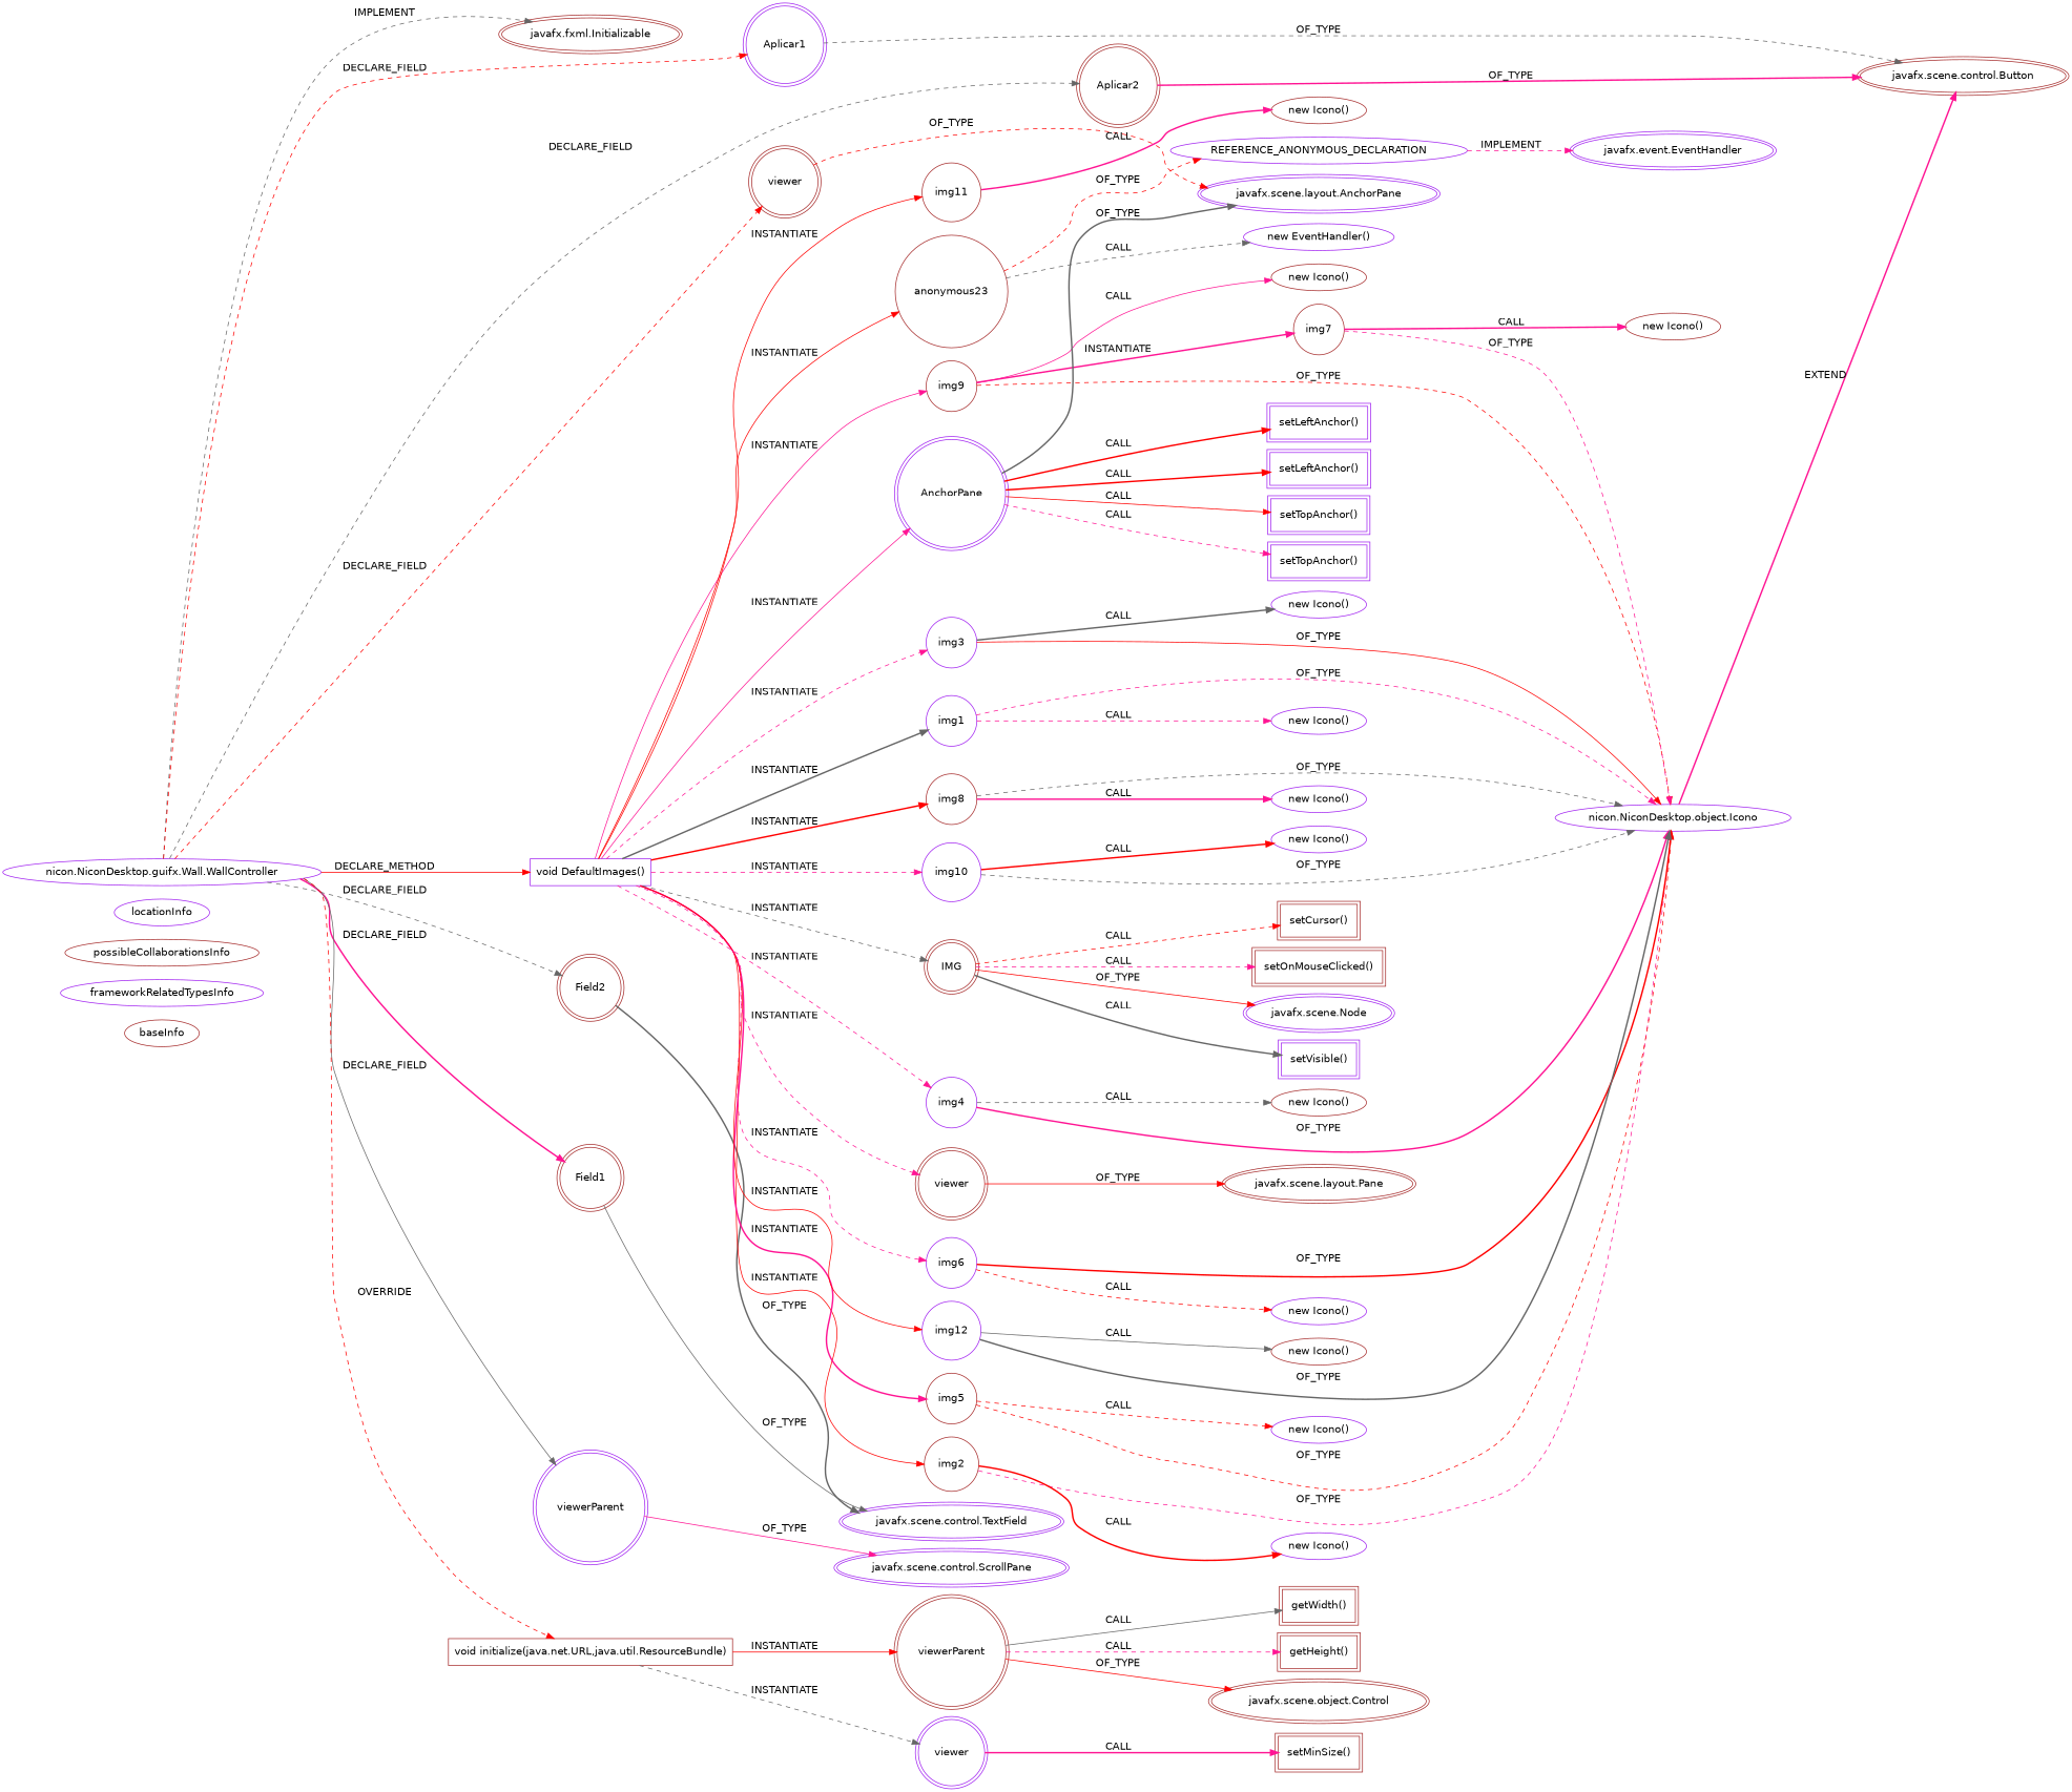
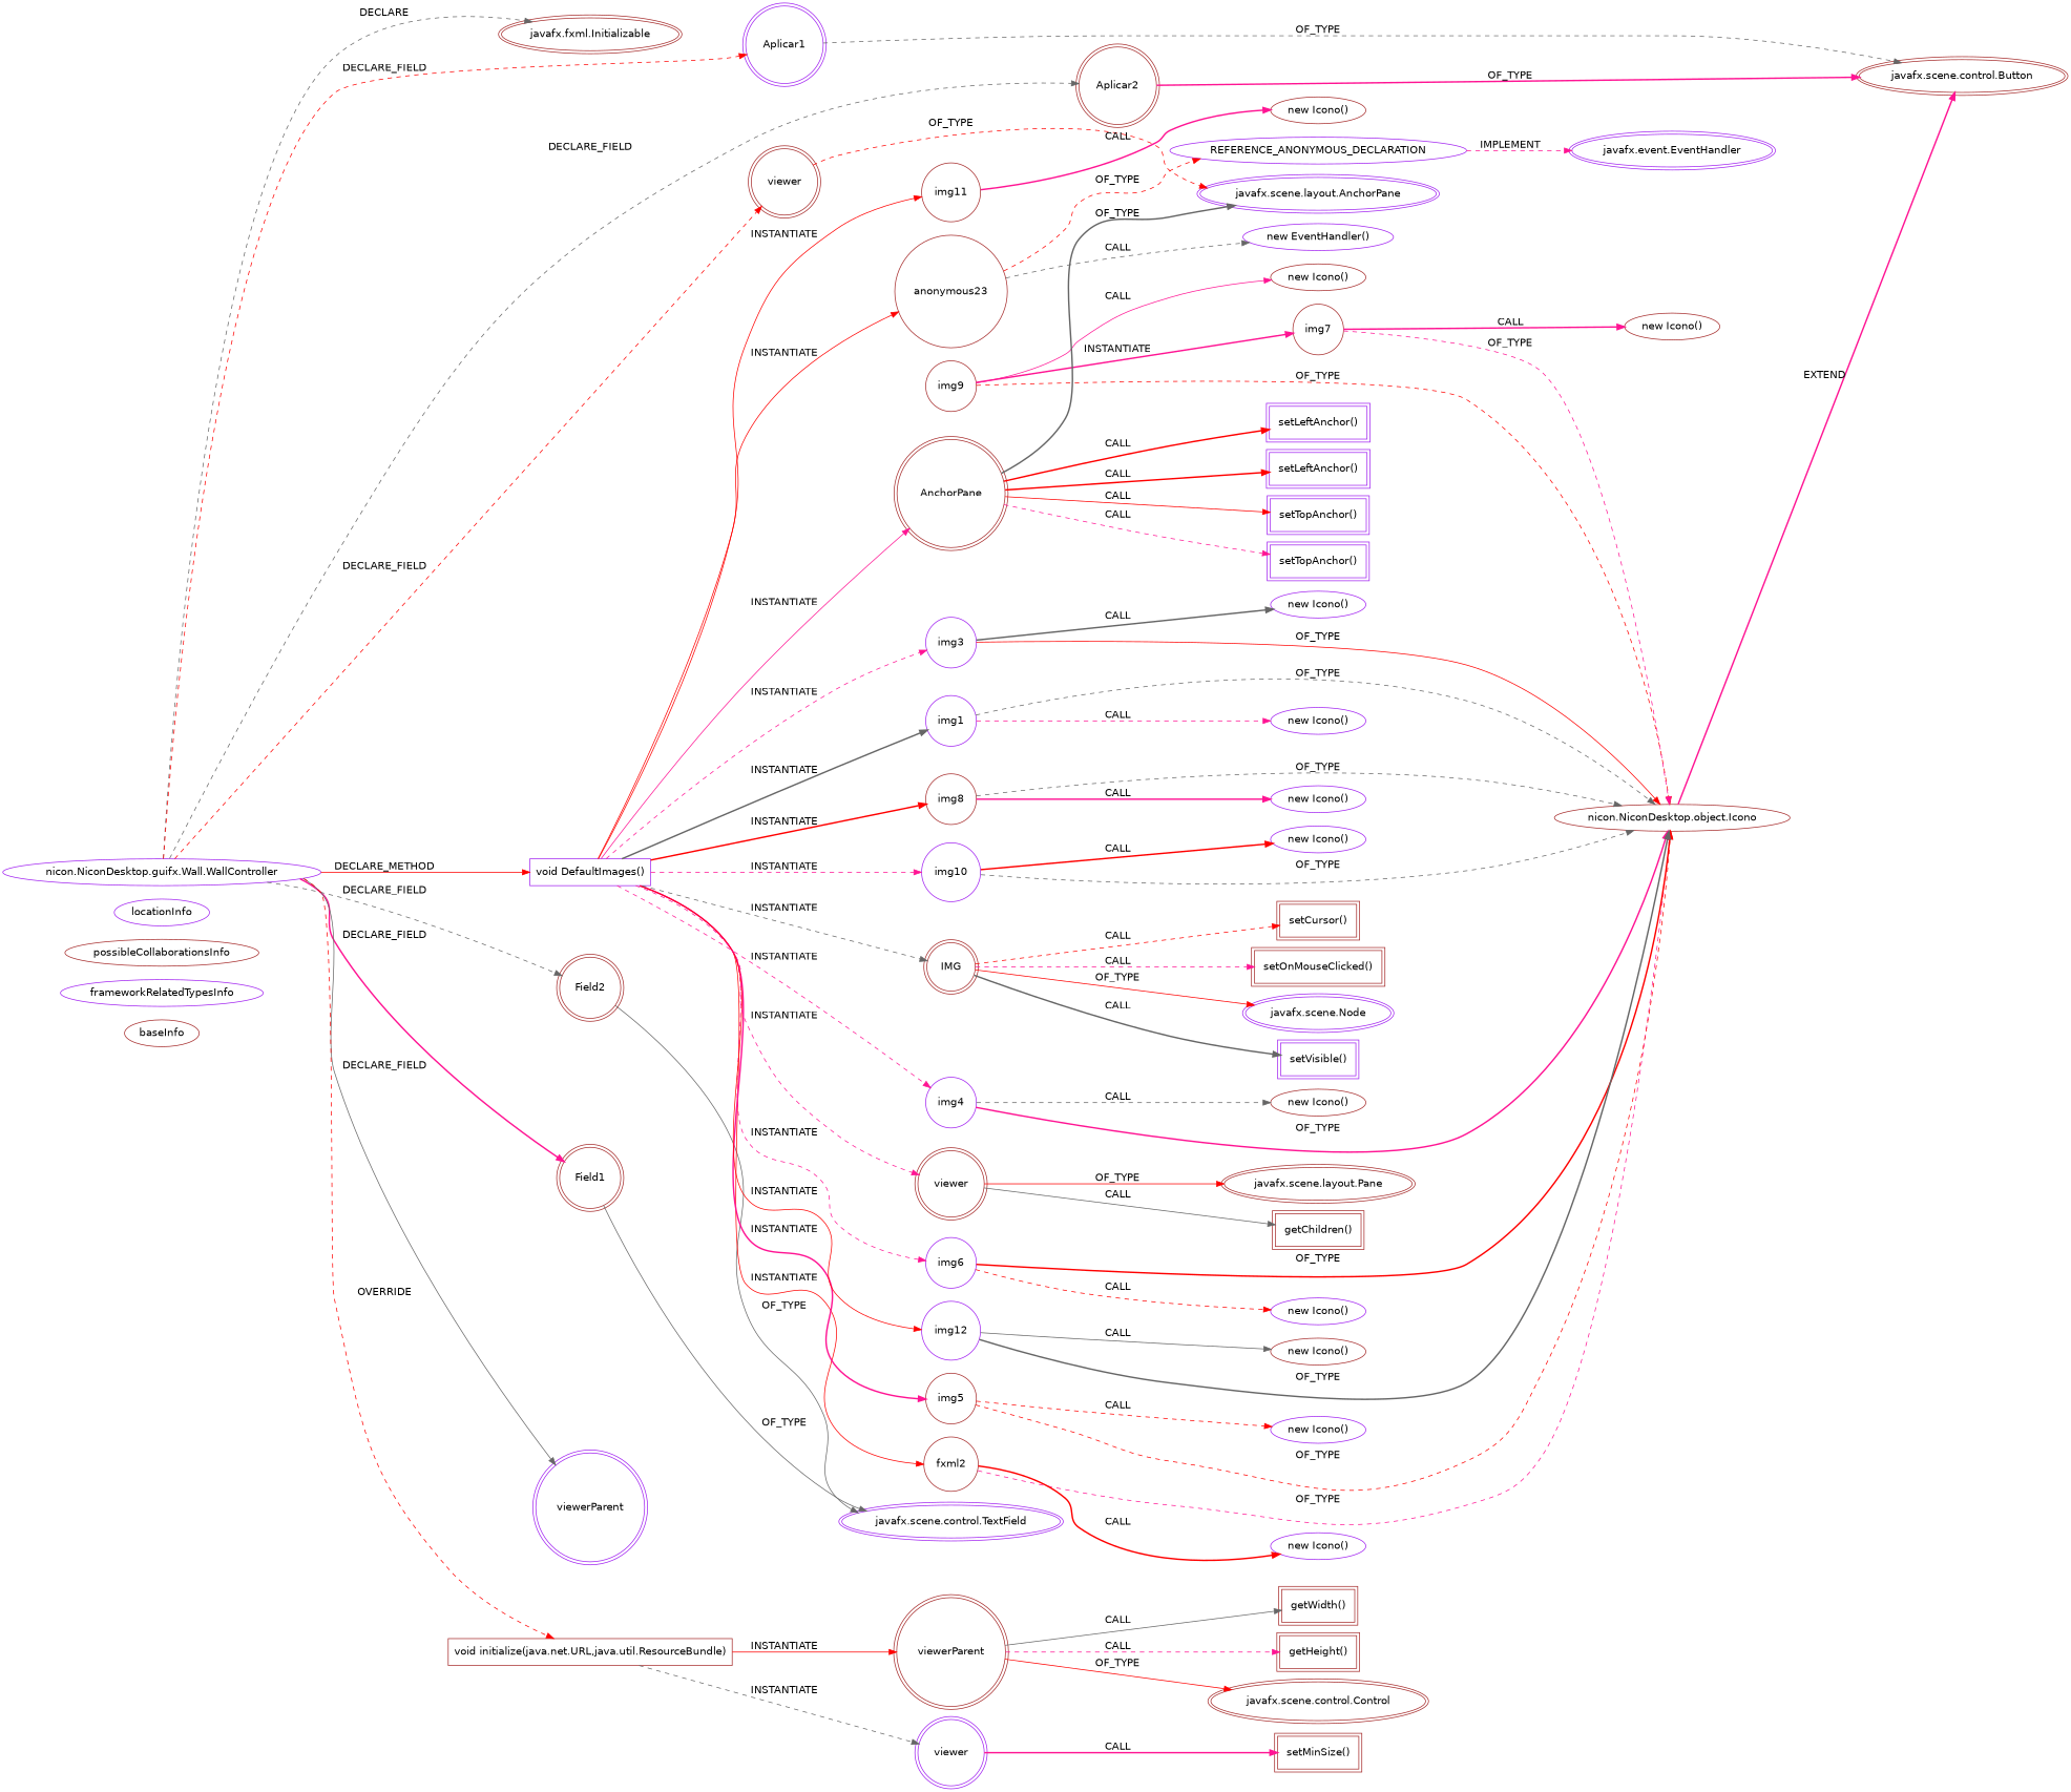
  digraph {
    fontname="DejaVu Sans"
    rankdir=LR
    node [color=brown fontname="DejaVu Sans" isFrameworkType=false vertexType=VARIABLE_EXPRESION]
    edge [color=red fontname="DejaVu Sans" style=dashed]
    baseInfo [category=extension_graph graphId=2571 isAnonymous=false possibleRelation=true isFrameworkType="" vertexType=""]
    frameworkRelatedTypesInfo [0="javafx.fxml.Initializable" color=purple isFrameworkType="" vertexType=""]
    possibleCollaborationsInfo [0="2571~CLIENT_METHOD_DECLARATION-INSTANTIATION-~javafx.fxml.Initializable ~javafx.event.EventHandler ~false~true" 1="2571~CLIENT_METHOD_DECLARATION-INSTANTIATION-CLIENT_METHOD_DECLARATION-INSTANTIATION-CLIENT_METHOD_DECLARATION-INSTANTIATION-CLIENT_METHOD_DECLARATION-INSTANTIATION-CLIENT_METHOD_DECLARATION-INSTANTIATION-CLIENT_METHOD_DECLARATION-INSTANTIATION-CLIENT_METHOD_DECLARATION-INSTANTIATION-CLIENT_METHOD_DECLARATION-INSTANTIATION-CLIENT_METHOD_DECLARATION-INSTANTIATION-CLIENT_METHOD_DECLARATION-INSTANTIATION-CLIENT_METHOD_DECLARATION-INSTANTIATION-CLIENT_METHOD_DECLARATION-INSTANTIATION-~javafx.fxml.Initializable ~javafx.scene.control.Button ~false~false" isFrameworkType="" vertexType=""]
    locationInfo [color=purple contextSignature=WallController filePath="/dony1990-ProsDesktop/ProsDesktop-master/src/nicon/NiconDesktop/guifx/Wall/WallController.java" graphId=2571 projectName="dony1990-ProsDesktop" isFrameworkType="" vertexType=""]
    n5 [color=purple label="nicon.NiconDesktop.guifx.Wall.WallController" vertexType=ROOT_CLIENT_CLASS_DECLARATION]
    n6 [isFrameworkType=true label="javafx.fxml.Initializable" peripheries=2 vertexType=FRAMEWORK_INTERFACE_TYPE]
    n7 [color=purple isFrameworkType=true label=Aplicar1 peripheries=2 shape=circle vertexType=FIELD_DECLARATION]
    n8 [isFrameworkType=true label=Aplicar2 peripheries=2 shape=circle vertexType=FIELD_DECLARATION]
    n9 [isFrameworkType=true label=Field1 peripheries=2 shape=circle vertexType=FIELD_DECLARATION]
    n10 [isFrameworkType=true label=Field2 peripheries=2 shape=circle vertexType=FIELD_DECLARATION]
    n11 [isFrameworkType=true label=viewer peripheries=2 shape=circle vertexType=FIELD_DECLARATION]
    n12 [color=purple isFrameworkType=true label=viewerParent peripheries=2 shape=circle vertexType=FIELD_DECLARATION]
    n13 [label="void initialize(java.net.URL,java.util.ResourceBundle)" shape=box vertexType=OVERRIDING_METHOD_DECLARATION]
    n14 [color=purple label="void DefaultImages()" shape=box vertexType=CLIENT_METHOD_DECLARATION]
    n15 [isFrameworkType=true label="javafx.scene.control.Button" peripheries=2 vertexType=FRAMEWORK_CLASS_TYPE]
    n16 [color=purple isFrameworkType=true label="javafx.scene.control.TextField" peripheries=2 vertexType=FRAMEWORK_CLASS_TYPE]
    n17 [color=purple isFrameworkType=true label="javafx.scene.layout.AnchorPane" peripheries=2 vertexType=FRAMEWORK_CLASS_TYPE]
-   n18 [color=purple isFrameworkType=true label="javafx.scene.control.ScrollPane" peripheries=2 vertexType=FRAMEWORK_CLASS_TYPE]
    n19 [color=purple isFrameworkType=true label=viewer peripheries=2 shape=circle]
    n20 [isFrameworkType=true label=viewerParent peripheries=2 shape=circle]
    n21 [color=purple label=img1 shape=circle]
-   n22 [label=img2 shape=circle]
+   n22 [label=fxml2 shape=circle]
    n23 [color=purple label=img3 shape=circle]
    n24 [color=purple label=img4 shape=circle]
    n25 [label=img5 shape=circle]
    n26 [color=purple label=img6 shape=circle]
    n27 [label=img8 shape=circle]
    n28 [label=img9 shape=circle]
    n29 [color=purple label=img10 shape=circle]
    n30 [label=img11 shape=circle]
    n31 [color=purple label=img12 shape=circle]
-   n32 [color=purple isFrameworkType=true label=AnchorPane peripheries=2 shape=circle]
+   n32 [isFrameworkType=true label=AnchorPane peripheries=2 shape=circle]
    n33 [isFrameworkType=true label=IMG peripheries=2 shape=circle]
    n34 [label=anonymous23 shape=circle]
    n35 [isFrameworkType=true label=viewer peripheries=2 shape=circle]
    n36 [isFrameworkType=true label="setMinSize()" peripheries=2 shape=box vertexType=INSIDE_CALL]
-   n37 [isFrameworkType=true label="javafx.scene.object.Control" peripheries=2 vertexType=FRAMEWORK_CLASS_TYPE]
+   n37 [isFrameworkType=true label="javafx.scene.control.Control" peripheries=2 vertexType=FRAMEWORK_CLASS_TYPE]
    n38 [isFrameworkType=true label="getWidth()" peripheries=2 shape=box vertexType=INSIDE_CALL]
    n39 [isFrameworkType=true label="getHeight()" peripheries=2 shape=box vertexType=INSIDE_CALL]
-   n40 [color=purple label="nicon.NiconDesktop.object.Icono" vertexType=REFERENCE_CLIENT_CLASS_DECLARATION]
+   n40 [label="nicon.NiconDesktop.object.Icono" vertexType=REFERENCE_CLIENT_CLASS_DECLARATION]
    n41 [color=purple label="new Icono()" vertexType=CONSTRUCTOR_CALL]
    n42 [color=purple label="new Icono()" vertexType=CONSTRUCTOR_CALL]
    n43 [color=purple label="new Icono()" vertexType=CONSTRUCTOR_CALL]
    n44 [label="new Icono()" vertexType=CONSTRUCTOR_CALL]
    n45 [color=purple label="new Icono()" vertexType=CONSTRUCTOR_CALL]
    n46 [color=purple label="new Icono()" vertexType=CONSTRUCTOR_CALL]
    n47 [label=img7 shape=circle]
    n48 [label="new Icono()" vertexType=CONSTRUCTOR_CALL]
    n49 [color=purple label="new Icono()" vertexType=CONSTRUCTOR_CALL]
    n50 [label="new Icono()" vertexType=CONSTRUCTOR_CALL]
    n51 [color=purple label="new Icono()" vertexType=CONSTRUCTOR_CALL]
    n52 [label="new Icono()" vertexType=CONSTRUCTOR_CALL]
    n53 [label="new Icono()" vertexType=CONSTRUCTOR_CALL]
    n54 [color=purple isFrameworkType=true label="setTopAnchor()" peripheries=2 shape=box vertexType=INSIDE_CALL]
    n55 [color=purple isFrameworkType=true label="setTopAnchor()" peripheries=2 shape=box vertexType=INSIDE_CALL]
    n56 [color=purple isFrameworkType=true label="setLeftAnchor()" peripheries=2 shape=box vertexType=INSIDE_CALL]
    n57 [color=purple isFrameworkType=true label="setLeftAnchor()" peripheries=2 shape=box vertexType=INSIDE_CALL]
    n58 [color=purple isFrameworkType=true label="javafx.scene.Node" peripheries=2 vertexType=FRAMEWORK_CLASS_TYPE]
    n59 [color=purple isFrameworkType=true label="setVisible()" peripheries=2 shape=box vertexType=INSIDE_CALL]
    n60 [isFrameworkType=true label="setCursor()" peripheries=2 shape=box vertexType=INSIDE_CALL]
    n61 [isFrameworkType=true label="setOnMouseClicked()" peripheries=2 shape=box vertexType=INSIDE_CALL]
    n62 [color=purple label=REFERENCE_ANONYMOUS_DECLARATION vertexType=REFERENCE_ANONYMOUS_DECLARATION]
    n63 [color=purple label="new EventHandler()" vertexType=CONSTRUCTOR_CALL]
    n64 [isFrameworkType=true label="javafx.scene.layout.Pane" peripheries=2 vertexType=FRAMEWORK_CLASS_TYPE]
+   n65 [isFrameworkType=true label="getChildren()" peripheries=2 shape=box vertexType=INSIDE_CALL]
    n66 [color=purple isFrameworkType=true label="javafx.event.EventHandler" peripheries=2 vertexType=FRAMEWORK_INTERFACE_TYPE]
-   n5 -> n6 [color=gray40 label=IMPLEMENT]
+   n5 -> n6 [color=gray40 label=DECLARE]
    n5 -> n7 [label=DECLARE_FIELD]
    n5 -> n8 [color=gray40 label=DECLARE_FIELD]
    n5 -> n9 [color=deeppink label=DECLARE_FIELD style=bold]
    n5 -> n10 [color=gray40 label=DECLARE_FIELD]
    n5 -> n11 [label=DECLARE_FIELD]
    n5 -> n12 [color=gray40 label=DECLARE_FIELD style=solid]
    n5 -> n13 [label=OVERRIDE]
    n5 -> n14 [label=DECLARE_METHOD style=solid]
    n7 -> n15 [color=gray40 label=OF_TYPE]
    n8 -> n15 [color=deeppink label=OF_TYPE style=bold]
    n9 -> n16 [color=gray40 label=OF_TYPE style=solid]
-   n10 -> n16 [color=gray40 label=OF_TYPE style=bold]
+   n10 -> n16 [color=gray40 label=OF_TYPE style=solid]
    n11 -> n17 [label=OF_TYPE]
-   n12 -> n18 [color=deeppink label=OF_TYPE style=solid]
    n13 -> n19 [color=gray40 label=INSTANTIATE]
    n13 -> n20 [label=INSTANTIATE style=solid]
    n14 -> n21 [color=gray40 label=INSTANTIATE style=bold]
    n14 -> n22 [label=INSTANTIATE style=solid]
    n14 -> n23 [color=deeppink label=INSTANTIATE]
    n14 -> n24 [color=deeppink label=INSTANTIATE]
    n14 -> n25 [color=deeppink label=INSTANTIATE style=bold]
    n14 -> n26 [color=deeppink label=INSTANTIATE]
    n14 -> n27 [label=INSTANTIATE style=bold]
-   n14 -> n28 [color=deeppink label=INSTANTIATE style=solid]
    n14 -> n29 [color=deeppink label=INSTANTIATE]
    n14 -> n30 [label=INSTANTIATE style=solid]
    n14 -> n31 [label=INSTANTIATE style=solid]
    n14 -> n32 [color=deeppink label=INSTANTIATE style=solid]
    n14 -> n33 [color=gray40 label=INSTANTIATE]
    n14 -> n34 [label=INSTANTIATE style=solid]
    n14 -> n35 [color=deeppink label=INSTANTIATE]
    n19 -> n36 [color=deeppink label=CALL style=bold]
    n20 -> n37 [label=OF_TYPE style=solid]
    n20 -> n38 [color=gray40 label=CALL style=solid]
    n20 -> n39 [color=deeppink label=CALL]
-   n21 -> n40 [color=deeppink label=OF_TYPE]
+   n21 -> n40 [color=gray40 label=OF_TYPE]
    n21 -> n41 [color=deeppink label=CALL]
    n22 -> n40 [color=deeppink label=OF_TYPE]
    n22 -> n42 [label=CALL style=bold]
    n23 -> n40 [label=OF_TYPE style=solid]
    n23 -> n43 [color=gray40 label=CALL style=bold]
    n24 -> n40 [color=deeppink label=OF_TYPE style=bold]
    n24 -> n44 [color=gray40 label=CALL]
    n25 -> n40 [label=OF_TYPE]
    n25 -> n45 [label=CALL]
    n26 -> n40 [label=OF_TYPE style=bold]
    n26 -> n46 [label=CALL]
    n27 -> n40 [color=gray40 label=OF_TYPE]
    n27 -> n49 [color=deeppink label=CALL style=bold]
    n28 -> n40 [label=OF_TYPE]
    n28 -> n47 [color=deeppink label=INSTANTIATE style=bold]
    n28 -> n50 [color=deeppink label=CALL style=solid]
    n29 -> n40 [color=gray40 label=OF_TYPE]
    n29 -> n51 [label=CALL style=bold]
    n30 -> n52 [color=deeppink label=CALL style=bold]
    n31 -> n40 [color=gray40 label=OF_TYPE style=bold]
    n31 -> n53 [color=gray40 label=CALL style=solid]
    n32 -> n17 [color=gray40 label=OF_TYPE style=bold]
    n32 -> n54 [label=CALL style=solid]
    n32 -> n55 [color=deeppink label=CALL]
    n32 -> n56 [label=CALL style=bold]
    n32 -> n57 [label=CALL style=bold]
    n33 -> n58 [label=OF_TYPE style=solid]
    n33 -> n59 [color=gray40 label=CALL style=bold]
    n33 -> n60 [label=CALL]
    n33 -> n61 [color=deeppink label=CALL]
    n34 -> n62 [label=OF_TYPE]
    n34 -> n63 [color=gray40 label=CALL]
    n35 -> n64 [label=OF_TYPE style=solid]
+   n35 -> n65 [color=gray40 label=CALL style=solid]
    n40 -> n15 [color=deeppink label=EXTEND style=bold]
    n47 -> n40 [color=deeppink label=OF_TYPE]
    n47 -> n48 [color=deeppink label=CALL style=bold]
    n62 -> n66 [color=deeppink label=IMPLEMENT]
  }
